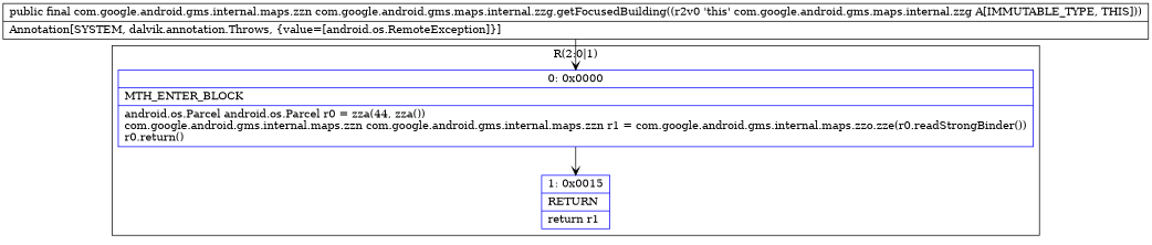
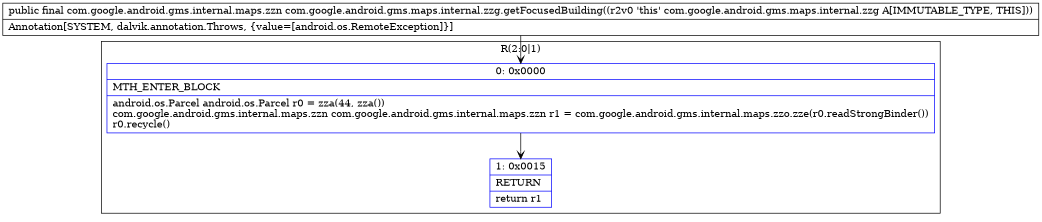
  digraph {
    node [color=blue shape=record]
    edge [arrowhead=vee]
-   n1 [label="{0\:\ 0x0000|MTH_ENTER_BLOCK\l|android.os.Parcel android.os.Parcel r0 = zza(44, zza())\lcom.google.android.gms.internal.maps.zzn com.google.android.gms.internal.maps.zzn r1 = com.google.android.gms.internal.maps.zzo.zze(r0.readStrongBinder())\lr0.return()\l}"]
+   n1 [label="{0\:\ 0x0000|MTH_ENTER_BLOCK\l|android.os.Parcel android.os.Parcel r0 = zza(44, zza())\lcom.google.android.gms.internal.maps.zzn com.google.android.gms.internal.maps.zzn r1 = com.google.android.gms.internal.maps.zzo.zze(r0.readStrongBinder())\lr0.recycle()\l}"]
    n2 [label="{1\:\ 0x0015|RETURN\l|return r1\l}"]
    n3 [label="{public final com.google.android.gms.internal.maps.zzn com.google.android.gms.maps.internal.zzg.getFocusedBuilding((r2v0 'this' com.google.android.gms.maps.internal.zzg A[IMMUTABLE_TYPE, THIS]))  | Annotation[SYSTEM, dalvik.annotation.Throws, \{value=[android.os.RemoteException]\}]\l}" color=""]
    subgraph cluster_1 {
      label="R(2:0|1)"
      n1
      n2
    }
    n1 -> n2
    n3 -> n1
  }
